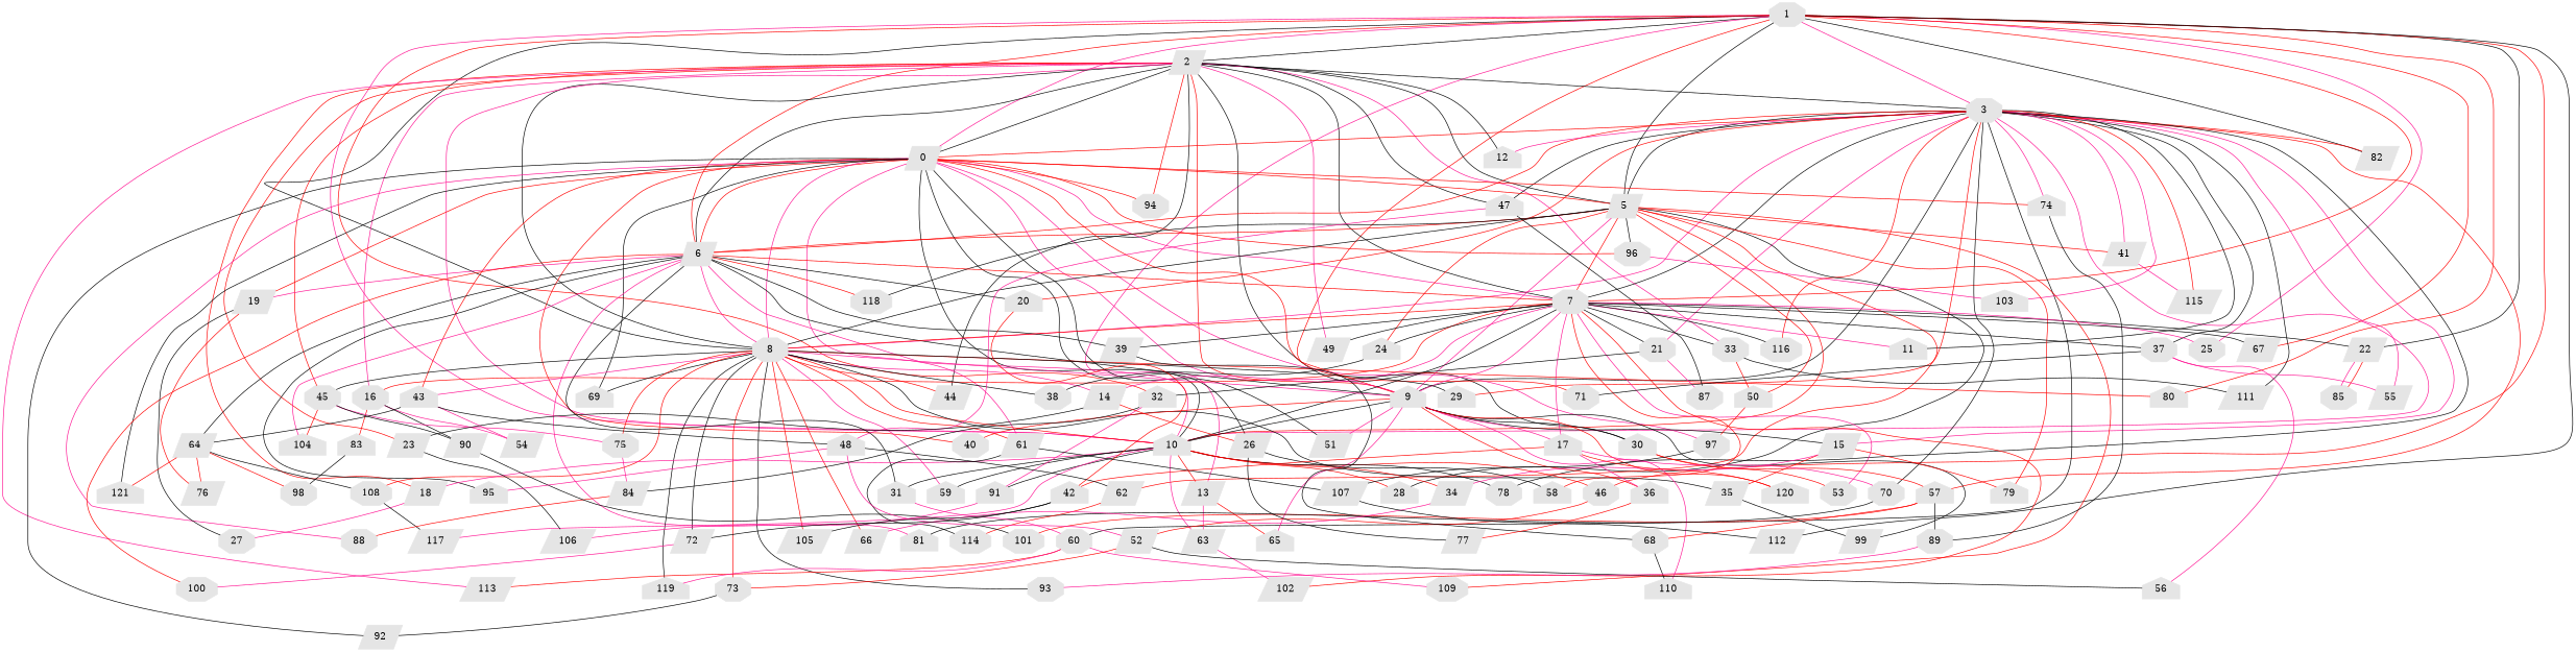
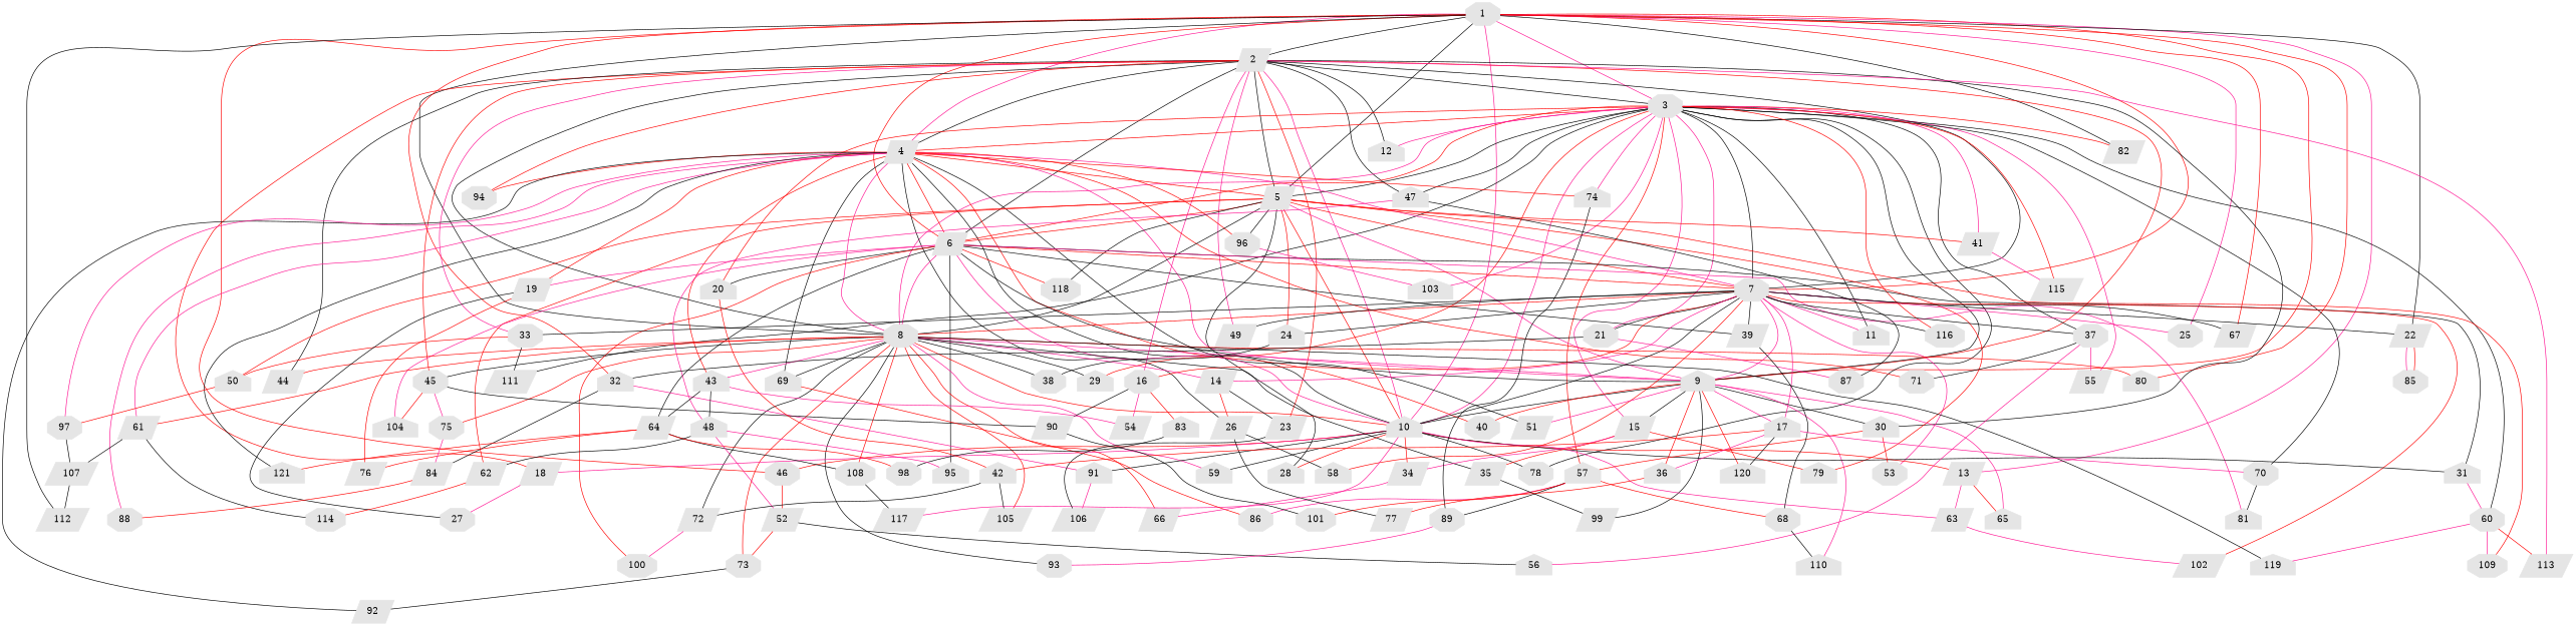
  graph {
    node [color=gray90 shape=parallelogram style=filled]
    edge [color=black]
    1 [shape=octagon]
    2
    3 [shape=octagon]
-   4 [label=0]
+   4
    5
    6
    7 [shape=octagon]
    8 [shape=octagon]
    9 [shape=house]
    10 [shape=house]
    13
    22
    25 [shape=octagon]
    32 [shape=house]
    46 [shape=octagon]
    67
    80 [shape=house]
    82
    112
    12 [shape=house]
    16 [shape=octagon]
    18
    23
    30 [shape=house]
    33 [shape=octagon]
    44
    45 [shape=octagon]
    47 [shape=house]
    49
    94 [shape=octagon]
    113
    11 [shape=house]
    15
    20 [shape=house]
    21 [shape=octagon]
    29 [shape=house]
    37 [shape=octagon]
    41
    55
    57 [shape=house]
    60 [shape=octagon]
    70 [shape=octagon]
    74 [shape=house]
    78 [shape=octagon]
    103 [shape=house]
    111
    115
    116 [shape=octagon]
    19
    26
    40 [shape=octagon]
    43 [shape=house]
    51
    61
    69 [shape=house]
    71 [shape=octagon]
    88 [shape=octagon]
    92
    96 [shape=octagon]
    97 [shape=octagon]
    121 [shape=house]
    24 [shape=house]
    28 [shape=house]
    50 [shape=house]
    62
    79 [shape=house]
    109 [shape=octagon]
    118 [shape=octagon]
    31 [shape=house]
    39
    64
    81 [shape=house]
    95 [shape=house]
    100 [shape=octagon]
    104 [shape=house]
    14
    17 [shape=house]
    53 [shape=octagon]
    58 [shape=house]
    102
    35
    38 [shape=octagon]
    59 [shape=house]
    66
    72
    73 [shape=octagon]
    75 [shape=octagon]
    93 [shape=octagon]
    105
    108 [shape=octagon]
    119 [shape=house]
    36 [shape=house]
    65 [shape=house]
    99
    110 [shape=house]
    120 [shape=house]
    34
    63
    91 [shape=house]
    117
    85 [shape=octagon]
    84
    52
    83 [shape=house]
    54
    90
    27 [shape=octagon]
    106
    87 [shape=octagon]
    48 [shape=house]
    42 [shape=house]
    56 [shape=house]
    68 [shape=octagon]
+   86 [shape=octagon]
    89 [shape=octagon]
    101 [shape=octagon]
    76
    77
    107
    114 [shape=octagon]
    98 [shape=octagon]
    1 -- 2
    1 -- 3 [color=deeppink]
    1 -- 4 [color=deeppink]
    1 -- 5
    1 -- 6 [color=red]
    1 -- 7 [color=red]
    1 -- 8
    1 -- 9 [color=red]
    1 -- 10 [color=deeppink]
    1 -- 13 [color=deeppink]
    1 -- 22
    1 -- 25 [color=deeppink]
    1 -- 32 [color=red]
    1 -- 46 [color=red]
    1 -- 67 [color=red]
    1 -- 80 [color=red]
    1 -- 82
    1 -- 112
    2 -- 3
    2 -- 4
    2 -- 5
    2 -- 6
    2 -- 7
    2 -- 8
    2 -- 9 [color=red]
    2 -- 10 [color=deeppink]
    2 -- 12
    2 -- 16 [color=deeppink]
    2 -- 18 [color=red]
    2 -- 23 [color=red]
    2 -- 30
    2 -- 33 [color=deeppink]
    2 -- 44
    2 -- 45 [color=red]
    2 -- 47
    2 -- 49 [color=deeppink]
    2 -- 94 [color=red]
    2 -- 113 [color=deeppink]
    3 -- 4 [color=red]
    3 -- 5
    3 -- 6 [color=red]
    3 -- 7
    3 -- 8 [color=deeppink]
    3 -- 9
    3 -- 10 [color=deeppink]
    3 -- 82 [color=red]
    3 -- 12 [color=deeppink]
    3 -- 47
    3 -- 11
    3 -- 15 [color=deeppink]
    3 -- 20 [color=red]
    3 -- 21 [color=deeppink]
    3 -- 29 [color=red]
    3 -- 37
    3 -- 41 [color=deeppink]
    3 -- 55 [color=deeppink]
    3 -- 57 [color=red]
    3 -- 60
    3 -- 70
    3 -- 74 [color=deeppink]
    3 -- 78
    3 -- 103 [color=deeppink]
    3 -- 111
    3 -- 115 [color=red]
    3 -- 116 [color=red]
    4 -- 5 [color=red]
    4 -- 6 [color=red]
    4 -- 7 [color=deeppink]
    4 -- 8 [color=deeppink]
    4 -- 9 [color=deeppink]
    4 -- 10
    4 -- 94 [color=red]
    4 -- 74 [color=red]
    4 -- 19 [color=red]
    4 -- 26
    4 -- 40 [color=red]
    4 -- 43 [color=red]
    4 -- 51
    4 -- 61 [color=deeppink]
    4 -- 69
    4 -- 71 [color=red]
    4 -- 88 [color=deeppink]
    4 -- 92
    4 -- 96 [color=red]
    4 -- 97 [color=deeppink]
    4 -- 121
    5 -- 6 [color=red]
    5 -- 7 [color=red]
    5 -- 8
    5 -- 9 [color=deeppink]
    5 -- 10 [color=red]
    5 -- 41 [color=red]
    5 -- 96
    5 -- 24 [color=red]
    5 -- 28
    5 -- 50 [color=red]
    5 -- 62 [color=red]
    5 -- 79 [color=red]
    5 -- 109 [color=red]
    5 -- 118
    6 -- 7 [color=red]
    6 -- 8 [color=deeppink]
    6 -- 9
    6 -- 10 [color=deeppink]
    6 -- 20
    6 -- 19 [color=deeppink]
    6 -- 118 [color=red]
    6 -- 31
    6 -- 39
    6 -- 64
    6 -- 81 [color=deeppink]
    6 -- 95
    6 -- 100 [color=red]
    6 -- 104 [color=deeppink]
    7 -- 8 [color=red]
    7 -- 9 [color=deeppink]
    7 -- 10
    7 -- 22
    7 -- 25 [color=deeppink]
    7 -- 67
    7 -- 16 [color=red]
    7 -- 33
    7 -- 49
    7 -- 11 [color=deeppink]
    7 -- 21
    7 -- 37
    7 -- 116
    7 -- 24
    7 -- 39
    7 -- 14 [color=deeppink]
    7 -- 17 [color=deeppink]
    7 -- 53 [color=deeppink]
    7 -- 58 [color=red]
    7 -- 102 [color=red]
    8 -- 9 [color=deeppink]
    8 -- 10 [color=red]
    8 -- 80 [color=red]
    8 -- 44 [color=red]
    8 -- 45
    8 -- 29
    8 -- 43 [color=deeppink]
    8 -- 61 [color=red]
    8 -- 69
    8 -- 14 [color=deeppink]
    8 -- 35
    8 -- 38
    8 -- 59 [color=deeppink]
    8 -- 66 [color=red]
    8 -- 72
    8 -- 73 [color=red]
    8 -- 75 [color=red]
    8 -- 93
    8 -- 105 [color=red]
    8 -- 108 [color=red]
    8 -- 119
    9 -- 10
    9 -- 30
    9 -- 15
    9 -- 40 [color=red]
    9 -- 51 [color=deeppink]
    9 -- 17 [color=deeppink]
    9 -- 36 [color=red]
    9 -- 65 [color=deeppink]
    9 -- 99
    9 -- 110 [color=deeppink]
    9 -- 120 [color=red]
    10 -- 13 [color=red]
    10 -- 46 [color=red]
    10 -- 18 [color=deeppink]
    10 -- 78
    10 -- 28 [color=red]
    10 -- 31
    10 -- 59
    10 -- 34 [color=red]
    10 -- 63 [color=deeppink]
    10 -- 91
    10 -- 117 [color=deeppink]
    13 -- 65 [color=red]
    13 -- 63 [color=deeppink]
    22 -- 85 [color=deeppink]
    22 -- 85 [color=red]
    32 -- 91 [color=deeppink]
    32 -- 84
    46 -- 52 [color=red]
    16 -- 83 [color=red]
    16 -- 54 [color=deeppink]
    16 -- 90
    18 -- 27 [color=deeppink]
    23 -- 106
    30 -- 57 [color=red]
    30 -- 53 [color=red]
    33 -- 111
    33 -- 50 [color=red]
    45 -- 104 [color=red]
    45 -- 75 [color=deeppink]
    45 -- 90
    47 -- 87
    47 -- 48 [color=deeppink]
    15 -- 79 [color=red]
    15 -- 35 [color=red]
    15 -- 34 [color=deeppink]
    20 -- 42 [color=red]
    21 -- 32
    21 -- 87 [color=deeppink]
    37 -- 55 [color=deeppink]
    37 -- 71
    37 -- 56 [color=deeppink]
    41 -- 115 [color=deeppink]
    57 -- 68 [color=red]
+   57 -- 86 [color=deeppink]
    57 -- 89
    57 -- 101 [color=red]
    60 -- 113 [color=red]
    60 -- 109 [color=deeppink]
    60 -- 119 [color=deeppink]
    70 -- 81
    74 -- 89
    19 -- 27
    19 -- 76 [color=red]
    26 -- 58
    26 -- 77
    43 -- 64
    43 -- 54 [color=deeppink]
    43 -- 48
    61 -- 107
    61 -- 114
+   69 -- 86 [color=red]
    96 -- 103 [color=deeppink]
    97 -- 107
    24 -- 38
    50 -- 97 [color=red]
    62 -- 114 [color=red]
    31 -- 60 [color=deeppink]
    39 -- 68
    64 -- 121 [color=red]
    64 -- 108
    64 -- 76 [color=red]
    64 -- 98 [color=red]
    14 -- 23
    14 -- 26 [color=red]
    17 -- 70 [color=deeppink]
    17 -- 36 [color=deeppink]
-   17 -- 120 [color=red]
+   17 -- 120
    17 -- 42 [color=red]
    35 -- 99
    72 -- 100 [color=deeppink]
    73 -- 92
    75 -- 84 [color=deeppink]
    108 -- 117
    36 -- 77 [color=red]
    34 -- 66 [color=deeppink]
    63 -- 102 [color=deeppink]
    91 -- 106 [color=deeppink]
    84 -- 88 [color=red]
    52 -- 73 [color=red]
    52 -- 56
    83 -- 98
    90 -- 101
    48 -- 62
    48 -- 95 [color=deeppink]
    48 -- 52 [color=deeppink]
    42 -- 72
    42 -- 105
    68 -- 110
    89 -- 93 [color=deeppink]
    107 -- 112
  }
